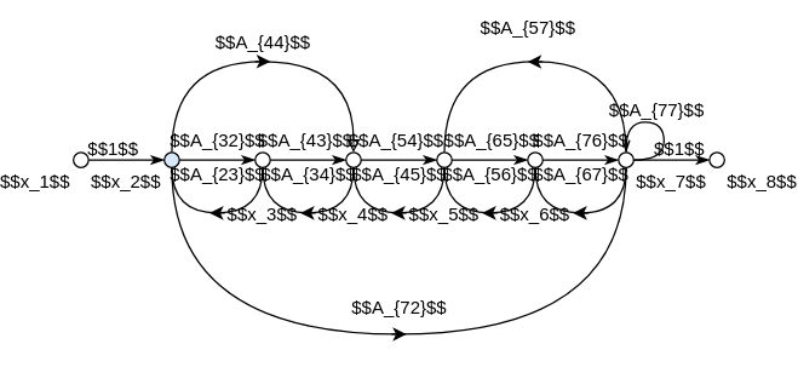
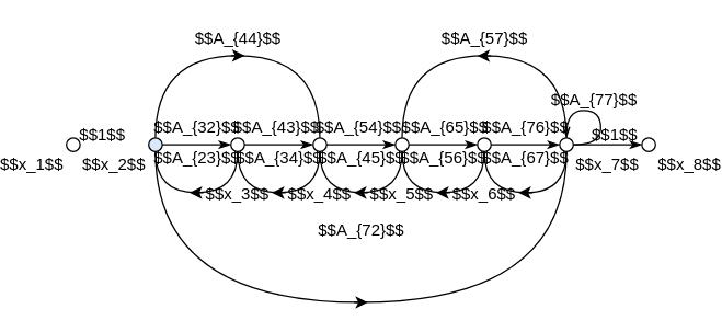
  <mxCell id="0" />
  <mxCell id="1" parent="0" />
  <mxCell id="2" value="" style="group" parent="1" vertex="1" connectable="0"><mxGeometry x="20" y="40" width="430" height="180" as="geometry" /></mxCell>
  <mxCell id="3" value="&lt;br&gt;&lt;br style=&quot;white-space: normal&quot;&gt;&lt;br style=&quot;white-space: normal&quot;&gt;&lt;span style=&quot;white-space: normal&quot;&gt;&lt;br&gt;&lt;br&gt;$$x_3$$&lt;/span&gt;" style="ellipse;whiteSpace=wrap;html=1;shadow=0;" parent="2" vertex="1"><mxGeometry x="120" y="60" width="10" height="10" as="geometry" /></mxCell>
  <mxCell id="4" style="edgeStyle=orthogonalEdgeStyle;curved=1;rounded=0;jumpStyle=none;orthogonalLoop=1;jettySize=auto;html=1;exitX=0.5;exitY=1;exitDx=0;exitDy=0;entryX=0.5;entryY=1;entryDx=0;entryDy=0;startArrow=none;startFill=0;endArrow=none;endFill=0;shadow=0;" parent="2" source="5" target="3" edge="1"><mxGeometry relative="1" as="geometry"><Array as="points"><mxPoint x="185" y="100" /><mxPoint x="125" y="100" /></Array></mxGeometry></mxCell>
  <mxCell id="5" value="&lt;br&gt;&lt;br&gt;&lt;br&gt;&lt;br style=&quot;white-space: normal&quot;&gt;&lt;br style=&quot;white-space: normal&quot;&gt;&lt;span style=&quot;white-space: normal&quot;&gt;$$x_4$$&lt;/span&gt;" style="ellipse;whiteSpace=wrap;html=1;shadow=0;" parent="2" vertex="1"><mxGeometry x="180" y="60" width="10" height="10" as="geometry" /></mxCell>
  <mxCell id="6" style="edgeStyle=orthogonalEdgeStyle;orthogonalLoop=1;jettySize=auto;html=1;exitX=1;exitY=0.5;exitDx=0;exitDy=0;entryX=0;entryY=0.5;entryDx=0;entryDy=0;endArrow=classicThin;endFill=1;startArrow=none;startFill=0;rounded=0;jumpStyle=none;anchorPointDirection=1;backgroundOutline=0;movable=0;shadow=0;" parent="2" source="3" target="5" edge="1"><mxGeometry relative="1" as="geometry" /></mxCell>
  <mxCell id="7" style="edgeStyle=orthogonalEdgeStyle;curved=1;rounded=0;jumpStyle=none;orthogonalLoop=1;jettySize=auto;html=1;exitX=0.5;exitY=1;exitDx=0;exitDy=0;entryX=0.5;entryY=1;entryDx=0;entryDy=0;startArrow=none;startFill=0;endArrow=none;endFill=0;shadow=0;" parent="2" source="8" target="5" edge="1"><mxGeometry relative="1" as="geometry"><Array as="points"><mxPoint x="245" y="100" /><mxPoint x="185" y="100" /></Array></mxGeometry></mxCell>
  <mxCell id="8" value="&lt;br&gt;&lt;br&gt;&lt;br&gt;&lt;br style=&quot;white-space: normal&quot;&gt;&lt;br style=&quot;white-space: normal&quot;&gt;&lt;span style=&quot;white-space: normal&quot;&gt;$$x_5$$&lt;/span&gt;" style="ellipse;whiteSpace=wrap;html=1;shadow=0;" parent="2" vertex="1"><mxGeometry x="240" y="60" width="10" height="10" as="geometry" /></mxCell>
  <mxCell id="9" style="edgeStyle=orthogonalEdgeStyle;orthogonalLoop=1;jettySize=auto;html=1;entryX=0;entryY=0.5;entryDx=0;entryDy=0;endArrow=classicThin;endFill=1;startArrow=none;startFill=0;rounded=0;jumpStyle=none;anchorPointDirection=1;backgroundOutline=0;movable=0;shadow=0;" parent="2" source="5" target="8" edge="1"><mxGeometry relative="1" as="geometry" /></mxCell>
  <mxCell id="10" style="edgeStyle=orthogonalEdgeStyle;curved=1;rounded=0;jumpStyle=none;orthogonalLoop=1;jettySize=auto;html=1;exitX=0.5;exitY=1;exitDx=0;exitDy=0;entryX=0.5;entryY=1;entryDx=0;entryDy=0;startArrow=none;startFill=0;endArrow=none;endFill=0;shadow=0;" parent="2" source="11" target="8" edge="1"><mxGeometry relative="1" as="geometry"><Array as="points"><mxPoint x="305" y="100" /><mxPoint x="245" y="100" /></Array></mxGeometry></mxCell>
  <mxCell id="11" value="&lt;br&gt;&lt;br&gt;&lt;br&gt;&lt;br style=&quot;white-space: normal&quot;&gt;&lt;br style=&quot;white-space: normal&quot;&gt;&lt;span style=&quot;white-space: normal&quot;&gt;$$x_6$$&lt;/span&gt;" style="ellipse;whiteSpace=wrap;html=1;shadow=0;" parent="2" vertex="1"><mxGeometry x="300" y="60" width="10" height="10" as="geometry" /></mxCell>
  <mxCell id="12" style="edgeStyle=orthogonalEdgeStyle;orthogonalLoop=1;jettySize=auto;html=1;entryX=0;entryY=0.5;entryDx=0;entryDy=0;endArrow=classicThin;endFill=1;startArrow=none;startFill=0;rounded=0;jumpStyle=none;anchorPointDirection=1;backgroundOutline=0;movable=0;shadow=0;" parent="2" source="8" target="11" edge="1"><mxGeometry relative="1" as="geometry" /></mxCell>
  <mxCell id="13" style="edgeStyle=orthogonalEdgeStyle;curved=1;rounded=0;jumpStyle=none;orthogonalLoop=1;jettySize=auto;html=1;exitX=0.5;exitY=1;exitDx=0;exitDy=0;entryX=0.5;entryY=1;entryDx=0;entryDy=0;startArrow=none;startFill=0;endArrow=none;endFill=0;shadow=0;" parent="2" source="16" target="11" edge="1"><mxGeometry relative="1" as="geometry"><Array as="points"><mxPoint x="365" y="100" /><mxPoint x="305" y="100" /></Array></mxGeometry></mxCell>
  <mxCell id="14" style="edgeStyle=orthogonalEdgeStyle;curved=1;rounded=0;jumpStyle=none;orthogonalLoop=1;jettySize=auto;html=1;exitX=0.5;exitY=0;exitDx=0;exitDy=0;entryX=0.5;entryY=0;entryDx=0;entryDy=0;startArrow=none;startFill=0;endArrow=none;endFill=0;comic=0;shadow=0;" parent="2" source="16" target="8" edge="1"><mxGeometry relative="1" as="geometry"><Array as="points"><mxPoint x="365" /><mxPoint x="245" /></Array></mxGeometry></mxCell>
  <mxCell id="15" style="edgeStyle=orthogonalEdgeStyle;curved=1;rounded=0;jumpStyle=none;orthogonalLoop=1;jettySize=auto;html=1;exitX=1;exitY=0.5;exitDx=0;exitDy=0;startArrow=none;startFill=0;endArrow=openThin;endFill=0;entryX=0.5;entryY=0;entryDx=0;entryDy=0;shadow=0;" parent="2" source="16" target="16" edge="1"><mxGeometry relative="1" as="geometry"><mxPoint x="390" y="29.907" as="targetPoint" /><Array as="points"><mxPoint x="390" y="65" /><mxPoint x="390" y="40" /><mxPoint x="365" y="40" /></Array></mxGeometry></mxCell>
  <mxCell id="16" value="&lt;br style=&quot;white-space: normal&quot;&gt;&lt;br style=&quot;white-space: normal&quot;&gt;&lt;span style=&quot;white-space: normal&quot;&gt;$$x_7$$&lt;/span&gt;" style="ellipse;whiteSpace=wrap;html=1;align=left;labelPosition=right;verticalLabelPosition=middle;verticalAlign=middle;shadow=0;" parent="2" vertex="1"><mxGeometry x="360" y="60" width="10" height="10" as="geometry" /></mxCell>
  <mxCell id="17" style="edgeStyle=orthogonalEdgeStyle;orthogonalLoop=1;jettySize=auto;html=1;exitX=1;exitY=0.5;exitDx=0;exitDy=0;entryX=0;entryY=0.5;entryDx=0;entryDy=0;endArrow=classicThin;endFill=1;startArrow=none;startFill=0;rounded=0;jumpStyle=none;anchorPointDirection=1;backgroundOutline=0;movable=0;shadow=0;" parent="2" source="11" target="16" edge="1"><mxGeometry relative="1" as="geometry" /></mxCell>
  <mxCell id="18" style="edgeStyle=orthogonalEdgeStyle;orthogonalLoop=1;jettySize=auto;html=1;exitX=1;exitY=0.5;exitDx=0;exitDy=0;entryX=0;entryY=0.5;entryDx=0;entryDy=0;endArrow=classicThin;endFill=1;startArrow=none;startFill=0;rounded=0;jumpStyle=none;anchorPointDirection=1;backgroundOutline=0;movable=0;shadow=0;" parent="2" source="20" target="3" edge="1"><mxGeometry relative="1" as="geometry" /></mxCell>
- <mxCell id="19" style="edgeStyle=orthogonalEdgeStyle;curved=1;rounded=0;jumpStyle=none;orthogonalLoop=1;jettySize=auto;html=1;exitX=0.5;exitY=0;exitDx=0;exitDy=0;entryX=0.5;entryY=0;entryDx=0;entryDy=0;startArrow=none;startFill=0;endArrow=block;endFill=0;shadow=0;" parent="2" source="20" target="5" edge="1"><mxGeometry relative="1" as="geometry"><Array as="points"><mxPoint x="65" /><mxPoint x="185" /></Array></mxGeometry></mxCell>
+ <mxCell id="19" style="edgeStyle=orthogonalEdgeStyle;curved=1;rounded=0;jumpStyle=none;orthogonalLoop=1;jettySize=auto;html=1;exitX=0.5;exitY=0;exitDx=0;exitDy=0;entryX=0.5;entryY=0;entryDx=0;entryDy=0;startArrow=none;startFill=0;endArrow=none;endFill=0;shadow=0;" parent="2" source="20" target="5" edge="1"><mxGeometry relative="1" as="geometry"><Array as="points"><mxPoint x="65" /><mxPoint x="185" /></Array></mxGeometry></mxCell>
  <mxCell id="20" value="&lt;br style=&quot;white-space: normal&quot;&gt;&lt;br style=&quot;white-space: normal&quot;&gt;&lt;span style=&quot;white-space: normal&quot;&gt;$$x_2$$&lt;/span&gt;" style="ellipse;whiteSpace=wrap;html=1;labelPosition=left;verticalLabelPosition=middle;align=right;verticalAlign=middle;shadow=0;fillColor=#dae8fc;" parent="2" vertex="1"><mxGeometry x="60" y="60" width="10" height="10" as="geometry" /></mxCell>
  <mxCell id="21" style="edgeStyle=orthogonalEdgeStyle;curved=1;rounded=0;jumpStyle=none;orthogonalLoop=1;jettySize=auto;html=1;exitX=0.5;exitY=1;exitDx=0;exitDy=0;entryX=0.5;entryY=1;entryDx=0;entryDy=0;startArrow=none;startFill=0;endArrow=none;endFill=0;shadow=0;" parent="2" source="3" target="20" edge="1"><mxGeometry relative="1" as="geometry"><Array as="points"><mxPoint x="125" y="100" /><mxPoint x="65" y="100" /></Array></mxGeometry></mxCell>
  <mxCell id="22" style="edgeStyle=orthogonalEdgeStyle;curved=1;rounded=0;jumpStyle=none;orthogonalLoop=1;jettySize=auto;html=1;exitX=0.5;exitY=1;exitDx=0;exitDy=0;entryX=0.5;entryY=1;entryDx=0;entryDy=0;startArrow=none;startFill=0;endArrow=none;endFill=0;shadow=0;" parent="2" source="20" target="16" edge="1"><mxGeometry relative="1" as="geometry"><Array as="points"><mxPoint x="65" y="180" /><mxPoint x="365" y="180" /></Array></mxGeometry></mxCell>
- <mxCell id="23" style="edgeStyle=orthogonalEdgeStyle;orthogonalLoop=1;jettySize=auto;html=1;exitX=1;exitY=0.5;exitDx=0;exitDy=0;entryX=0;entryY=0.5;entryDx=0;entryDy=0;endArrow=classicThin;endFill=1;startArrow=none;startFill=0;rounded=0;jumpStyle=none;anchorPointDirection=1;backgroundOutline=0;movable=0;shadow=0;" parent="2" source="24" target="20" edge="1"><mxGeometry relative="1" as="geometry" /></mxCell>
  <mxCell id="24" value="&lt;br&gt;&lt;br&gt;$$x_1$$" style="ellipse;whiteSpace=wrap;html=1;labelPosition=left;verticalLabelPosition=middle;align=right;verticalAlign=middle;shadow=0;" parent="2" vertex="1"><mxGeometry y="60" width="10" height="10" as="geometry" /></mxCell>
  <mxCell id="25" value="&lt;br style=&quot;white-space: normal&quot;&gt;&lt;br style=&quot;white-space: normal&quot;&gt;&lt;span style=&quot;white-space: normal&quot;&gt;$$x_8$$&lt;/span&gt;" style="ellipse;whiteSpace=wrap;html=1;align=left;labelPosition=right;verticalLabelPosition=middle;verticalAlign=middle;shadow=0;" parent="2" vertex="1"><mxGeometry x="420" y="60" width="10" height="10" as="geometry" /></mxCell>
  <mxCell id="26" style="edgeStyle=orthogonalEdgeStyle;orthogonalLoop=1;jettySize=auto;html=1;exitX=1;exitY=0.5;exitDx=0;exitDy=0;entryX=0;entryY=0.5;entryDx=0;entryDy=0;endArrow=classicThin;endFill=1;startArrow=none;startFill=0;rounded=0;jumpStyle=none;anchorPointDirection=1;backgroundOutline=0;movable=0;shadow=0;" parent="2" source="16" target="25" edge="1"><mxGeometry relative="1" as="geometry" /></mxCell>
  <mxCell id="27" value="" style="endArrow=classic;html=1;shadow=0;" parent="2" edge="1"><mxGeometry width="50" height="50" relative="1" as="geometry"><mxPoint x="340" y="100" as="sourcePoint" /><mxPoint x="330" y="100" as="targetPoint" /><Array as="points"><mxPoint x="330" y="100" /></Array></mxGeometry></mxCell>
  <mxCell id="28" value="" style="endArrow=classic;html=1;shadow=0;" parent="2" edge="1"><mxGeometry width="50" height="50" relative="1" as="geometry"><mxPoint x="280" y="100" as="sourcePoint" /><mxPoint x="270" y="100" as="targetPoint" /><Array as="points"><mxPoint x="270" y="100" /></Array></mxGeometry></mxCell>
  <mxCell id="29" value="" style="endArrow=classic;html=1;shadow=0;" parent="2" edge="1"><mxGeometry width="50" height="50" relative="1" as="geometry"><mxPoint x="220" y="100" as="sourcePoint" /><mxPoint x="210" y="100" as="targetPoint" /><Array as="points"><mxPoint x="210" y="100" /></Array></mxGeometry></mxCell>
  <mxCell id="30" value="" style="endArrow=classic;html=1;shadow=0;" parent="2" edge="1"><mxGeometry width="50" height="50" relative="1" as="geometry"><mxPoint x="160" y="100" as="sourcePoint" /><mxPoint x="150" y="100" as="targetPoint" /><Array as="points"><mxPoint x="150" y="100" /></Array></mxGeometry></mxCell>
  <mxCell id="31" value="" style="endArrow=classic;html=1;shadow=0;" parent="2" edge="1"><mxGeometry width="50" height="50" relative="1" as="geometry"><mxPoint x="100" y="100" as="sourcePoint" /><mxPoint x="90" y="100" as="targetPoint" /><Array as="points"><mxPoint x="90" y="100" /></Array></mxGeometry></mxCell>
  <mxCell id="32" value="" style="endArrow=classic;html=1;shadow=0;" parent="2" edge="1"><mxGeometry width="50" height="50" relative="1" as="geometry"><mxPoint x="310" y="0.2" as="sourcePoint" /><mxPoint x="300" y="0.2" as="targetPoint" /><Array as="points"><mxPoint x="300" y="0.2" /></Array></mxGeometry></mxCell>
  <mxCell id="33" value="" style="endArrow=classic;html=1;shadow=0;" parent="2" edge="1"><mxGeometry width="50" height="50" relative="1" as="geometry"><mxPoint x="120" as="sourcePoint" /><mxPoint x="130" as="targetPoint" /><Array as="points"><mxPoint x="120" /></Array></mxGeometry></mxCell>
  <mxCell id="34" value="" style="endArrow=classic;html=1;shadow=0;" parent="2" edge="1"><mxGeometry width="50" height="50" relative="1" as="geometry"><mxPoint x="210" y="180" as="sourcePoint" /><mxPoint x="220" y="180" as="targetPoint" /><Array as="points"><mxPoint x="210" y="180" /></Array></mxGeometry></mxCell>
  <mxCell id="35" value="$$A_{34}$$" style="text;html=1;resizable=0;points=[];autosize=1;align=center;verticalAlign=top;spacingTop=-4;" vertex="1" parent="2"><mxGeometry x="115" y="65" width="80" height="20" as="geometry" /></mxCell>
  <mxCell id="36" value="$$A_{45}$$" style="text;html=1;resizable=0;points=[];autosize=1;align=center;verticalAlign=top;spacingTop=-4;" vertex="1" parent="2"><mxGeometry x="175" y="65" width="80" height="20" as="geometry" /></mxCell>
  <mxCell id="37" value="$$A_{56}$$" style="text;html=1;resizable=0;points=[];autosize=1;align=center;verticalAlign=top;spacingTop=-4;" vertex="1" parent="2"><mxGeometry x="235" y="65" width="80" height="20" as="geometry" /></mxCell>
  <mxCell id="38" value="$$A_{67}$$" style="text;html=1;resizable=0;points=[];autosize=1;align=center;verticalAlign=top;spacingTop=-4;" vertex="1" parent="2"><mxGeometry x="295" y="65" width="80" height="20" as="geometry" /></mxCell>
- <mxCell id="39" value="$$A_{72}$$" style="text;html=1;resizable=0;points=[];autosize=1;align=center;verticalAlign=middle;spacingTop=-4;" vertex="1" parent="2"><mxGeometry x="175" y="155" width="80" height="20" as="geometry" /></mxCell>
+ <mxCell id="39" value="$$A_{72}$$" style="text;html=1;resizable=0;points=[];autosize=1;align=center;verticalAlign=middle;spacingTop=-4;" vertex="1" parent="2"><mxGeometry x="175" y="120" width="80" height="20" as="geometry" /></mxCell>
  <mxCell id="40" value="$$A_{77}$$" style="text;html=1;resizable=0;points=[];autosize=1;align=center;verticalAlign=middle;spacingTop=-4;" vertex="1" parent="2"><mxGeometry x="345" y="25" width="80" height="20" as="geometry" /></mxCell>
  <mxCell id="41" value="$$1$$" style="text;html=1;resizable=0;points=[];autosize=1;align=center;verticalAlign=middle;spacingTop=-4;" vertex="1" parent="2"><mxGeometry x="375" y="50" width="50" height="20" as="geometry" /></mxCell>
  <mxCell id="42" value="$$1$$" style="text;html=1;resizable=0;points=[];autosize=1;align=center;verticalAlign=middle;spacingTop=-4;" vertex="1" parent="2"><mxGeometry x="1" y="50" width="50" height="20" as="geometry" /></mxCell>
  <mxCell id="43" value="$$A_{65}$$" style="text;html=1;resizable=0;points=[];autosize=1;align=center;verticalAlign=middle;spacingTop=-4;" vertex="1" parent="2"><mxGeometry x="236" y="45" width="80" height="20" as="geometry" /></mxCell>
  <mxCell id="44" value="$$A_{76}$$" style="text;html=1;resizable=0;points=[];autosize=1;align=center;verticalAlign=middle;spacingTop=-4;" vertex="1" parent="2"><mxGeometry x="295" y="45" width="80" height="20" as="geometry" /></mxCell>
  <mxCell id="45" value="$$A_{54}$$" style="text;html=1;resizable=0;points=[];autosize=1;align=center;verticalAlign=middle;spacingTop=-4;" vertex="1" parent="2"><mxGeometry x="172.5" y="45" width="80" height="20" as="geometry" /></mxCell>
  <mxCell id="46" value="$$A_{43}$$" style="text;html=1;resizable=0;points=[];autosize=1;align=center;verticalAlign=middle;spacingTop=-4;" vertex="1" parent="2"><mxGeometry x="112.5" y="45" width="80" height="20" as="geometry" /></mxCell>
  <mxCell id="47" value="$$A_{32}$$" style="text;html=1;resizable=0;points=[];autosize=1;align=center;verticalAlign=middle;spacingTop=-4;" vertex="1" parent="2"><mxGeometry x="55" y="45" width="80" height="20" as="geometry" /></mxCell>
  <mxCell id="48" value="$$A_{23}$$" style="text;html=1;resizable=0;points=[];autosize=1;align=center;verticalAlign=top;spacingTop=-4;" vertex="1" parent="1"><mxGeometry x="75" y="105" width="80" height="20" as="geometry" /></mxCell>
  <mxCell id="49" value="$$A_{44}$$" style="text;html=1;resizable=0;points=[];autosize=1;align=center;verticalAlign=middle;spacingTop=-4;" vertex="1" parent="1"><mxGeometry x="105" y="20" width="80" height="20" as="geometry" /></mxCell>
- <mxCell id="50" value="$$A_{57}$$" style="text;html=1;resizable=0;points=[];autosize=1;align=center;verticalAlign=middle;spacingTop=-4;" vertex="1" parent="1"><mxGeometry x="280" y="10" width="80" height="20" as="geometry" /></mxCell>
+ <mxCell id="50" value="$$A_{57}$$" style="text;html=1;resizable=0;points=[];autosize=1;align=center;verticalAlign=middle;spacingTop=-4;" vertex="1" parent="1"><mxGeometry x="285" y="20" width="80" height="20" as="geometry" /></mxCell>
